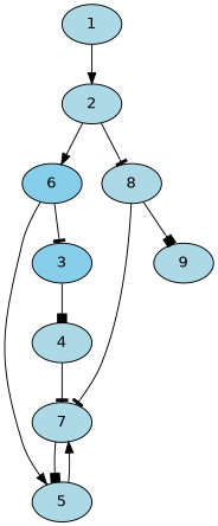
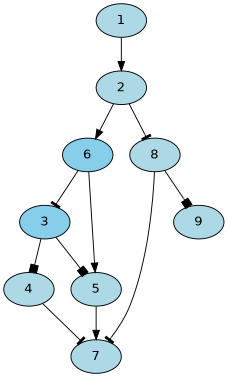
  digraph {
    fontname="DejaVu Sans"
    node [fillcolor=lightblue fontname="DejaVu Sans" style=filled]
    edge [arrowhead=normal fontname="DejaVu Sans"]
    1
    2
    6 [fillcolor=skyblue]
    8
    3 [fillcolor=skyblue]
    4
    5
    7
    9
    1 -> 2
    2 -> 6
    2 -> 8 [arrowhead=tee]
    6 -> 3 [arrowhead=tee]
    6 -> 5
    8 -> 7 [arrowhead=tee]
    8 -> 9 [arrowhead=box]
    3 -> 4 [arrowhead=box]
    4 -> 7 [arrowhead=tee]
    5 -> 7
-   7 -> 5 [arrowhead=box]
+   3 -> 5 [arrowhead=box]
  }
